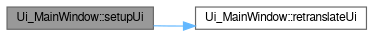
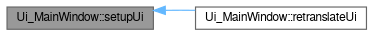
  digraph {
    rankdir=LR
    node [fontname=FreeSans fontsize=10 shape=box style=filled]
    n1 [color=gray40 fillcolor=grey60 fontcolor=black height=0.2 label="Ui_MainWindow::setupUi" width=0.4]
    n2 [color=grey40 fillcolor=white height=0.2 label="Ui_MainWindow::retranslateUi" width=0.4]
-   n1 -> n2 [color=steelblue1 fontname=FreeSans fontsize=10 labelfontname=FreeSans labelfontsize=10 style=solid]
+   n2 -> n1 [color=steelblue1 fontname=FreeSans fontsize=10 labelfontname=FreeSans labelfontsize=10 style=solid]
  }
